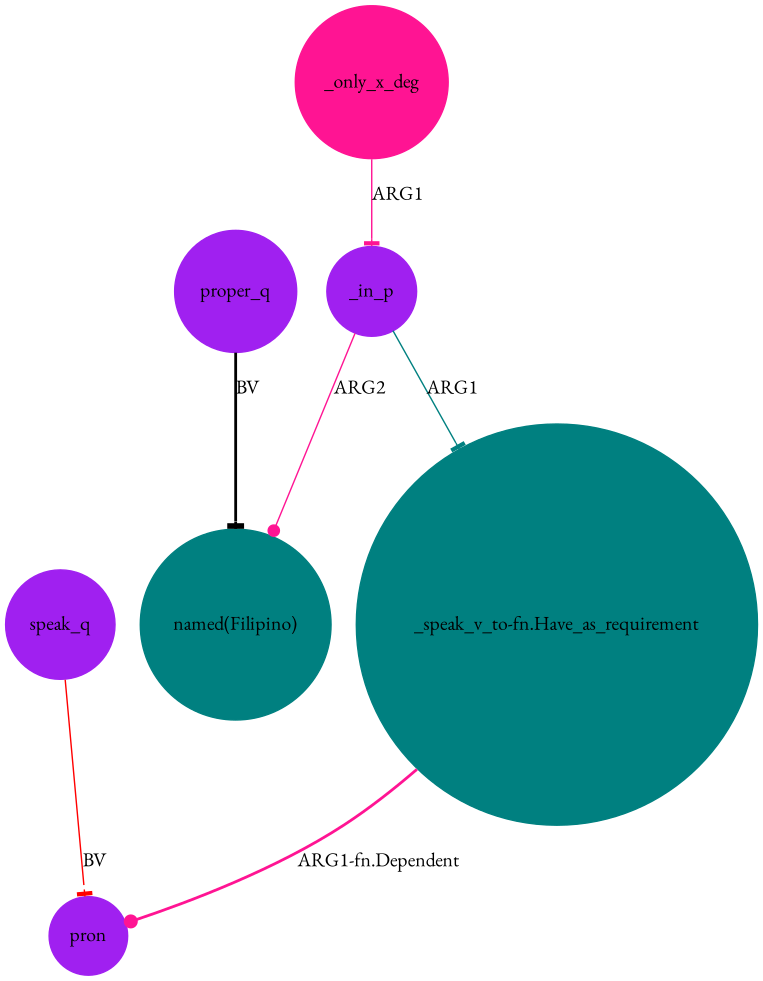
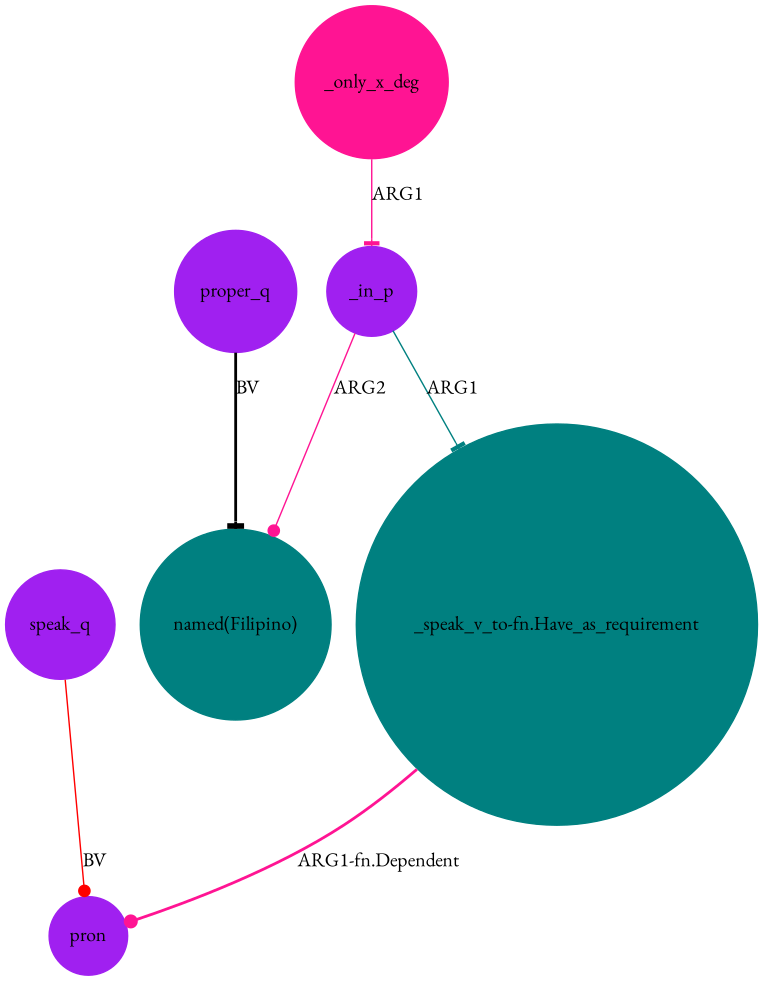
  digraph {
    fontname="EB Garamond"
    node [color=purple fontname="EB Garamond" shape=circle style=filled]
    edge [arrowhead=dot color=deeppink fontname="EB Garamond" style=solid]
    "_speak_v_to-fn.Have_as_requirement" [color=teal]
    pron
    _only_x_deg [color=deeppink]
    _in_p
    "named(Filipino)" [color=teal]
    proper_q
    n7 [label=speak_q]
    "_speak_v_to-fn.Have_as_requirement" -> pron [label="ARG1-fn.Dependent" style=bold]
    _only_x_deg -> _in_p [arrowhead=tee label=ARG1]
    _in_p -> "_speak_v_to-fn.Have_as_requirement" [arrowhead=tee color=teal label=ARG1]
    _in_p -> "named(Filipino)" [label=ARG2]
    proper_q -> "named(Filipino)" [arrowhead=tee color=black label=BV style=bold]
-   n7 -> pron [arrowhead=tee color=red label=BV]
+   n7 -> pron [color=red label=BV]
  }
